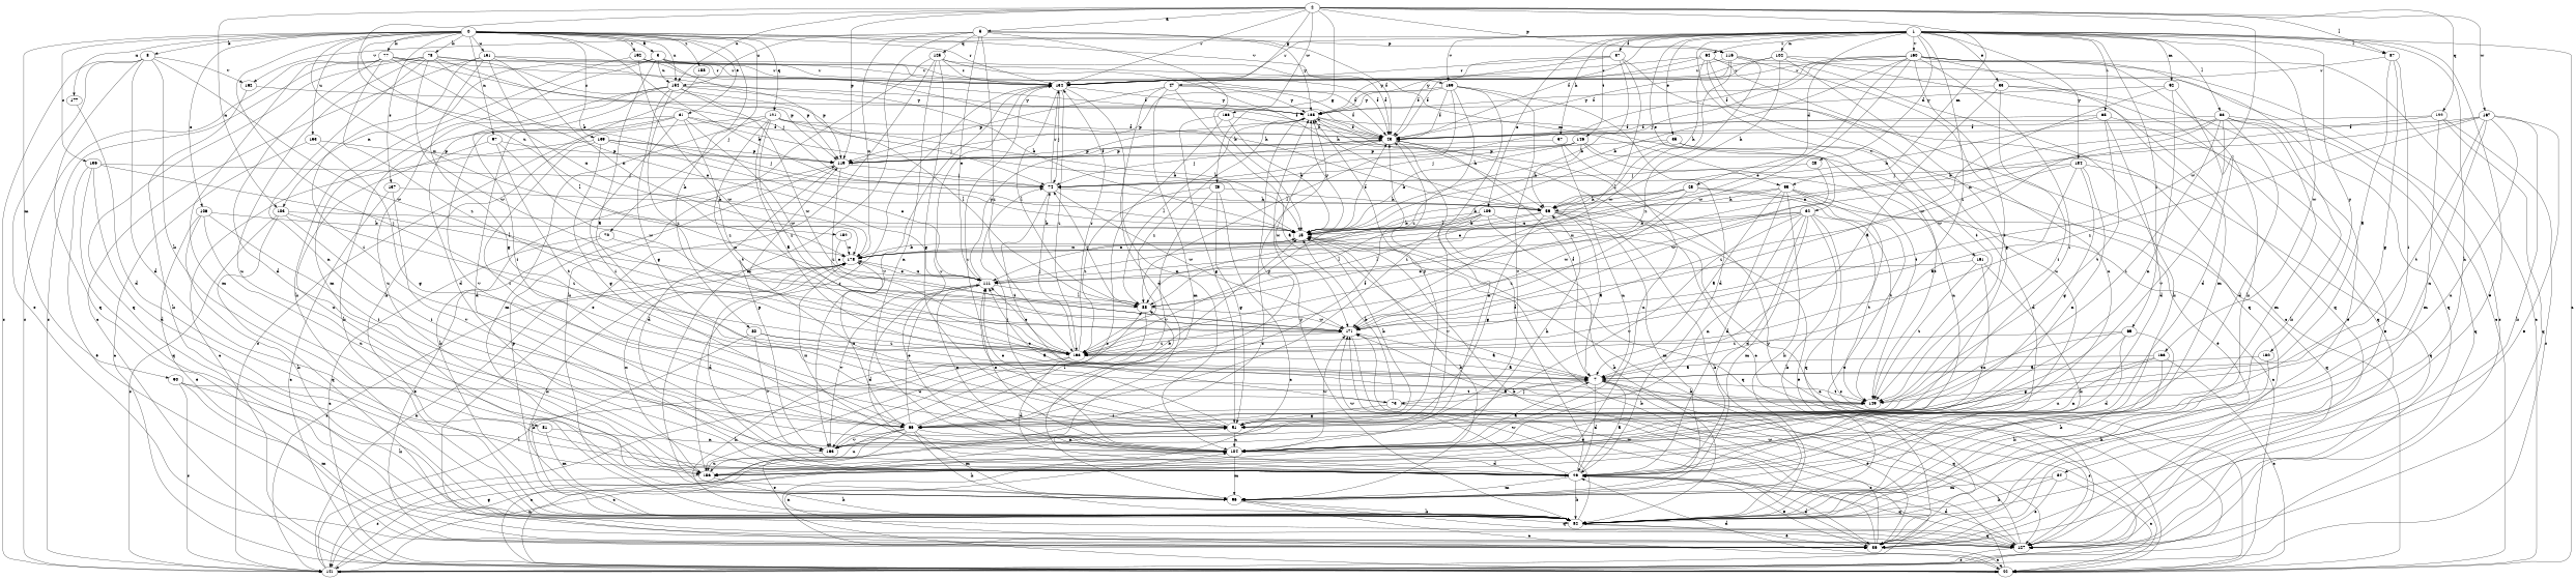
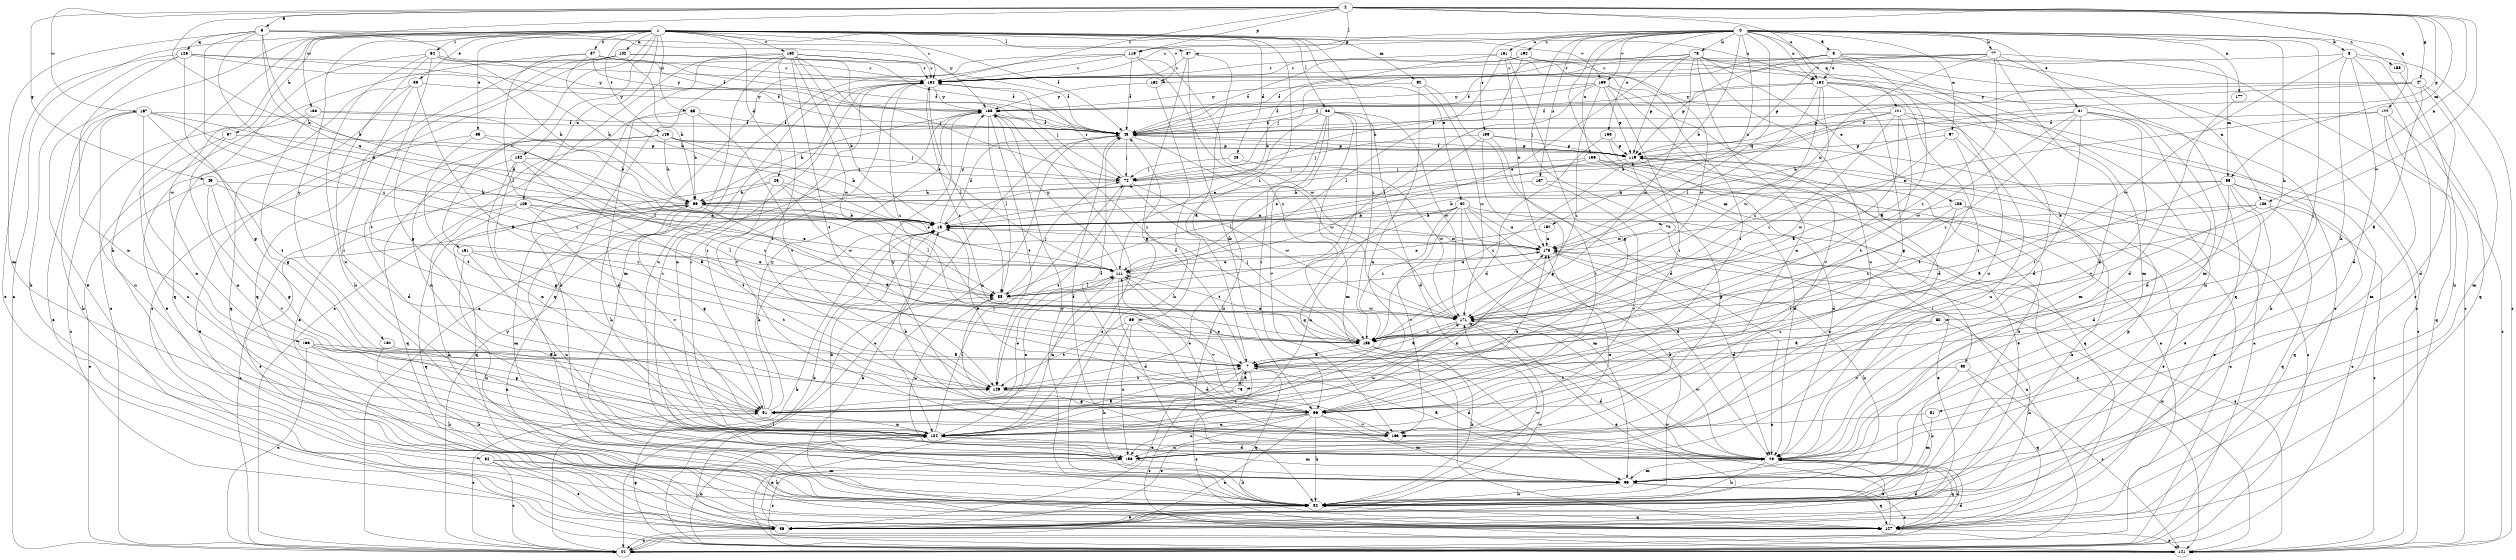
  strict digraph {
    0
    3
    8
    15
    31
    70
    73
    77
    78
    80
    90
    97
    106
    116
    121
    134
    136
    137
    139
    151
    152
    153
    154
    159
    177
    178
    188
    192
    43
    95
    103
    119
    7
    96
    36
    171
    162
    29
    127
    141
    81
    185
    193
    82
    66
    163
    22
    111
    51
    74
    104
    156
    149
    88
    59
    1
    25
    28
    32
    33
    35
    37
    54
    57
    n65 [label=69]
    64
    65
    83
    87
    92
    102
    109
    146
    160
    161
    166
    180
    184
    2
    5
    47
    49
    122
    167
    168
    125
    0 -> 3 [label=a]
    0 -> 8 [label=b]
    0 -> 15 [label=b]
    0 -> 31 [label=e]
    0 -> 70 [label=j]
    0 -> 73 [label=j]
    0 -> 77 [label=k]
    0 -> 78 [label=k]
    0 -> 80 [label=k]
    0 -> 90 [label=m]
    0 -> 97 [label=n]
-   0 -> 106 [label=o]
+   78 -> 106 [label=o]
    0 -> 116 [label=p]
    0 -> 121 [label=q]
    0 -> 134 [label=r]
    0 -> 136 [label=s]
    0 -> 137 [label=s]
    0 -> 139 [label=s]
    0 -> 151 [label=u]
    0 -> 152 [label=u]
    0 -> 153 [label=u]
    0 -> 154 [label=u]
    0 -> 159 [label=v]
    0 -> 177 [label=x]
    0 -> 178 [label=x]
    0 -> 188 [label=z]
    0 -> 192 [label=z]
    3 -> 134 [label=r]
    3 -> 154 [label=u]
    3 -> 43 [label=f]
    3 -> 95 [label=m]
    3 -> 103 [label=n]
    3 -> 119 [label=p]
    3 -> 7 [label=a]
    3 -> 96 [label=m]
    8 -> 36 [label=e]
    8 -> 171 [label=w]
    8 -> 162 [label=v]
    8 -> 29 [label=d]
    8 -> 127 [label=q]
    8 -> 141 [label=s]
    8 -> 81 [label=k]
    15 -> 178 [label=x]
    15 -> 43 [label=f]
    15 -> 185 [label=y]
    31 -> 15 [label=b]
    31 -> 43 [label=f]
    31 -> 171 [label=w]
    31 -> 29 [label=d]
    31 -> 193 [label=z]
    31 -> 82 [label=k]
    31 -> 66 [label=i]
    31 -> 163 [label=v]
    70 -> 178 [label=x]
    70 -> 36 [label=e]
    70 -> 22 [label=c]
    73 -> 15 [label=b]
    73 -> 7 [label=a]
    73 -> 141 [label=s]
    73 -> 111 [label=o]
    73 -> 51 [label=g]
    77 -> 134 [label=r]
    77 -> 178 [label=x]
    77 -> 43 [label=f]
    77 -> 119 [label=p]
    77 -> 96 [label=m]
    77 -> 29 [label=d]
    77 -> 141 [label=s]
    77 -> 193 [label=z]
    78 -> 134 [label=r]
    78 -> 119 [label=p]
    78 -> 171 [label=w]
    78 -> 127 [label=q]
    78 -> 141 [label=s]
    78 -> 111 [label=o]
    78 -> 74 [label=j]
    78 -> 104 [label=n]
    78 -> 156 [label=u]
    80 -> 7 [label=a]
    80 -> 193 [label=z]
    80 -> 82 [label=k]
    80 -> 163 [label=v]
-   90 -> 127 [label=m]
+   90 -> 127 [label=q]
    90 -> 141 [label=s]
    90 -> 82 [label=k]
    90 -> 149 [label=t]
    97 -> 119 [label=p]
    97 -> 171 [label=w]
    97 -> 156 [label=u]
    97 -> 149 [label=t]
    106 -> 15 [label=b]
    106 -> 36 [label=e]
    106 -> 82 [label=k]
    106 -> 66 [label=i]
    106 -> 156 [label=u]
    116 -> 134 [label=r]
    116 -> 43 [label=f]
    116 -> 171 [label=w]
    116 -> 193 [label=z]
    116 -> 22 [label=c]
    116 -> 156 [label=u]
    121 -> 15 [label=b]
    121 -> 43 [label=f]
    121 -> 7 [label=a]
    121 -> 96 [label=m]
    121 -> 141 [label=s]
    121 -> 193 [label=z]
    121 -> 74 [label=j]
    121 -> 149 [label=t]
    134 -> 185 [label=y]
    134 -> 193 [label=z]
    134 -> 163 [label=v]
    134 -> 74 [label=j]
    134 -> 104 [label=n]
    134 -> 88 [label=l]
    136 -> 36 [label=e]
    136 -> 29 [label=d]
    136 -> 127 [label=q]
    136 -> 74 [label=j]
    136 -> 88 [label=l]
    137 -> 163 [label=v]
    137 -> 22 [label=c]
    137 -> 59 [label=h]
    139 -> 119 [label=p]
    139 -> 66 [label=i]
    139 -> 22 [label=c]
    139 -> 111 [label=o]
    139 -> 51 [label=g]
    139 -> 74 [label=j]
    151 -> 15 [label=b]
    151 -> 134 [label=r]
    151 -> 178 [label=x]
    151 -> 66 [label=i]
    151 -> 22 [label=c]
    151 -> 51 [label=g]
    151 -> 88 [label=l]
    152 -> 178 [label=x]
    152 -> 111 [label=o]
    153 -> 119 [label=p]
    153 -> 22 [label=c]
-   153 -> 51 [label=g]
+   153 -> 51 [label=d]
    154 -> 43 [label=f]
    154 -> 171 [label=w]
    154 -> 29 [label=d]
    154 -> 185 [label=y]
    154 -> 193 [label=z]
    154 -> 66 [label=i]
    154 -> 51 [label=g]
    154 -> 156 [label=u]
    154 -> 88 [label=l]
    159 -> 43 [label=f]
    159 -> 119 [label=p]
    159 -> 29 [label=d]
    159 -> 185 [label=y]
    159 -> 193 [label=z]
    159 -> 66 [label=i]
    159 -> 163 [label=v]
    159 -> 88 [label=l]
    177 -> 29 [label=d]
    178 -> 15 [label=b]
    178 -> 29 [label=d]
    178 -> 141 [label=s]
    178 -> 82 [label=k]
    178 -> 111 [label=o]
    188 -> 82 [label=k]
    192 -> 134 [label=r]
    192 -> 43 [label=f]
    192 -> 171 [label=w]
    192 -> 82 [label=k]
    192 -> 59 [label=h]
    43 -> 119 [label=p]
    43 -> 171 [label=w]
    43 -> 22 [label=c]
    43 -> 74 [label=j]
    43 -> 104 [label=n]
    95 -> 15 [label=b]
    95 -> 7 [label=a]
    95 -> 36 [label=e]
    95 -> 29 [label=d]
    95 -> 127 [label=q]
-   95 -> 82 [label=k]
+   95 -> 82 [label=e]
    95 -> 22 [label=c]
    95 -> 59 [label=h]
    103 -> 15 [label=b]
    103 -> 127 [label=q]
    103 -> 141 [label=s]
    103 -> 193 [label=z]
    103 -> 66 [label=i]
    119 -> 43 [label=f]
    119 -> 29 [label=d]
    119 -> 193 [label=z]
    119 -> 82 [label=k]
+   119 -> 22 [label=c]
    119 -> 74 [label=j]
    7 -> 73 [label=j]
    7 -> 43 [label=f]
    7 -> 36 [label=e]
    7 -> 29 [label=d]
    7 -> 127 [label=q]
    7 -> 141 [label=s]
    7 -> 149 [label=t]
    96 -> 15 [label=b]
    96 -> 127 [label=q]
    96 -> 82 [label=k]
    96 -> 22 [label=c]
    36 -> 15 [label=b]
    36 -> 171 [label=w]
    36 -> 29 [label=d]
    36 -> 22 [label=c]
    36 -> 104 [label=n]
    171 -> 7 [label=a]
    171 -> 36 [label=e]
    171 -> 193 [label=z]
    162 -> 185 [label=y]
    162 -> 82 [label=k]
    29 -> 43 [label=f]
    29 -> 7 [label=a]
    29 -> 96 [label=m]
    29 -> 36 [label=e]
    29 -> 171 [label=w]
    29 -> 127 [label=q]
    29 -> 82 [label=k]
    127 -> 15 [label=b]
    127 -> 171 [label=w]
    127 -> 29 [label=d]
    127 -> 141 [label=s]
    141 -> 178 [label=x]
    141 -> 51 [label=g]
    141 -> 104 [label=n]
    141 -> 88 [label=l]
    81 -> 96 [label=m]
    81 -> 104 [label=n]
    185 -> 43 [label=f]
    185 -> 141 [label=s]
    185 -> 193 [label=z]
    185 -> 149 [label=t]
    185 -> 88 [label=l]
    185 -> 59 [label=h]
    193 -> 134 [label=r]
    193 -> 7 [label=a]
    193 -> 29 [label=d]
    193 -> 82 [label=k]
    193 -> 111 [label=o]
    193 -> 74 [label=j]
    82 -> 119 [label=p]
    82 -> 36 [label=e]
    82 -> 171 [label=w]
    82 -> 127 [label=q]
    82 -> 185 [label=y]
    66 -> 178 [label=x]
    66 -> 43 [label=f]
    66 -> 96 [label=m]
    66 -> 36 [label=e]
    66 -> 185 [label=y]
    66 -> 82 [label=k]
    66 -> 163 [label=v]
    66 -> 22 [label=c]
    66 -> 111 [label=o]
    66 -> 104 [label=n]
    66 -> 156 [label=u]
    66 -> 88 [label=l]
    163 -> 15 [label=b]
    163 -> 119 [label=p]
    163 -> 156 [label=u]
    22 -> 15 [label=b]
    22 -> 29 [label=d]
    22 -> 185 [label=y]
    111 -> 178 [label=x]
    111 -> 29 [label=d]
    111 -> 185 [label=y]
    111 -> 163 [label=v]
    111 -> 104 [label=n]
    111 -> 88 [label=l]
    51 -> 15 [label=b]
    51 -> 134 [label=r]
    51 -> 185 [label=y]
    51 -> 22 [label=c]
    51 -> 111 [label=o]
    51 -> 104 [label=n]
    74 -> 134 [label=r]
    74 -> 171 [label=w]
    74 -> 149 [label=t]
    74 -> 59 [label=h]
    104 -> 134 [label=r]
    104 -> 178 [label=x]
    104 -> 7 [label=a]
    104 -> 96 [label=m]
    104 -> 171 [label=w]
    104 -> 29 [label=d]
    104 -> 111 [label=o]
    104 -> 74 [label=j]
    104 -> 59 [label=h]
    156 -> 134 [label=r]
    156 -> 178 [label=x]
    156 -> 141 [label=s]
    156 -> 82 [label=k]
    149 -> 66 [label=i]
    88 -> 171 [label=w]
    88 -> 74 [label=j]
    88 -> 156 [label=u]
    59 -> 15 [label=b]
    59 -> 7 [label=a]
    59 -> 96 [label=m]
    59 -> 36 [label=e]
    59 -> 82 [label=k]
    59 -> 51 [label=g]
    59 -> 88 [label=l]
    1 -> 134 [label=r]
    1 -> 154 [label=u]
    1 -> 159 [label=v]
    1 -> 43 [label=f]
    1 -> 36 [label=e]
    1 -> 193 [label=z]
    1 -> 22 [label=c]
    1 -> 25 [label=d]
    1 -> 28 [label=d]
    1 -> 32 [label=e]
    1 -> 33 [label=e]
    1 -> 35 [label=e]
    1 -> 37 [label=f]
    1 -> 54 [label=h]
    1 -> 57 [label=h]
    1 -> n65 [label=i]
    1 -> 64 [label=i]
    1 -> 65 [label=i]
    1 -> 83 [label=l]
    1 -> 87 [label=l]
    1 -> 92 [label=m]
    1 -> 102 [label=n]
    1 -> 109 [label=o]
    1 -> 146 [label=t]
    1 -> 160 [label=v]
    1 -> 161 [label=v]
    1 -> 166 [label=w]
    1 -> 180 [label=y]
    1 -> 184 [label=y]
    25 -> 178 [label=x]
    25 -> 171 [label=w]
    25 -> 127 [label=q]
    25 -> 111 [label=o]
    25 -> 149 [label=t]
    25 -> 59 [label=h]
    28 -> 171 [label=w]
    28 -> 74 [label=j]
    32 -> 15 [label=b]
    32 -> 178 [label=x]
    32 -> 96 [label=m]
    32 -> 29 [label=d]
    32 -> 141 [label=s]
    32 -> 193 [label=z]
    32 -> 82 [label=k]
    32 -> 163 [label=v]
    32 -> 104 [label=n]
    32 -> 149 [label=t]
    33 -> 7 [label=a]
    33 -> 36 [label=e]
    33 -> 127 [label=q]
    33 -> 185 [label=y]
    33 -> 66 [label=i]
    35 -> 119 [label=p]
    35 -> 36 [label=e]
    35 -> 149 [label=t]
    35 -> 88 [label=l]
    37 -> 15 [label=b]
    37 -> 134 [label=r]
    37 -> 43 [label=f]
    37 -> 185 [label=y]
    37 -> 22 [label=c]
    37 -> 88 [label=l]
    54 -> 96 [label=m]
    54 -> 36 [label=e]
    54 -> 82 [label=k]
    54 -> 22 [label=c]
    57 -> 119 [label=p]
    57 -> 104 [label=n]
    57 -> 156 [label=u]
    n65 -> 29 [label=d]
    n65 -> 193 [label=z]
    n65 -> 82 [label=k]
    n65 -> 156 [label=u]
    n65 -> 149 [label=t]
    64 -> 134 [label=r]
    64 -> 127 [label=q]
    64 -> 185 [label=y]
    64 -> 82 [label=k]
    64 -> 156 [label=u]
    64 -> 149 [label=t]
    64 -> 59 [label=h]
    65 -> 43 [label=f]
    65 -> 36 [label=e]
    65 -> 29 [label=d]
    65 -> 149 [label=t]
    65 -> 59 [label=h]
    83 -> 43 [label=f]
    83 -> 96 [label=m]
    83 -> 171 [label=w]
    83 -> 29 [label=d]
    83 -> 127 [label=q]
    83 -> 82 [label=k]
    83 -> 66 [label=i]
    83 -> 163 [label=v]
    83 -> 111 [label=o]
    87 -> 134 [label=r]
    87 -> 7 [label=a]
    87 -> 66 [label=i]
    87 -> 51 [label=g]
    92 -> 171 [label=w]
    92 -> 29 [label=d]
    92 -> 185 [label=y]
    92 -> 104 [label=n]
    102 -> 134 [label=r]
    102 -> 43 [label=f]
    102 -> 127 [label=q]
    102 -> 141 [label=s]
    102 -> 51 [label=g]
    102 -> 59 [label=h]
    109 -> 15 [label=b]
    109 -> 127 [label=q]
    109 -> 82 [label=k]
    109 -> 163 [label=v]
    109 -> 22 [label=c]
    109 -> 111 [label=o]
    109 -> 88 [label=l]
    146 -> 15 [label=b]
    146 -> 119 [label=p]
    146 -> 29 [label=d]
    146 -> 74 [label=j]
    146 -> 104 [label=n]
    146 -> 59 [label=h]
    160 -> 15 [label=b]
    160 -> 134 [label=r]
    160 -> 43 [label=f]
    160 -> 96 [label=m]
    160 -> 171 [label=w]
    160 -> 127 [label=q]
    160 -> 82 [label=k]
    160 -> 66 [label=i]
    160 -> 22 [label=c]
    160 -> 111 [label=o]
    160 -> 74 [label=j]
    160 -> 149 [label=t]
    161 -> 82 [label=k]
    161 -> 111 [label=o]
    161 -> 156 [label=u]
    161 -> 149 [label=t]
    166 -> 7 [label=a]
    166 -> 82 [label=k]
    166 -> 22 [label=c]
    166 -> 51 [label=g]
    166 -> 104 [label=n]
    180 -> 7 [label=a]
    180 -> 82 [label=k]
    184 -> 7 [label=a]
    184 -> 127 [label=q]
    184 -> 193 [label=z]
    184 -> 51 [label=g]
    184 -> 74 [label=j]
    184 -> 104 [label=n]
    2 -> 15 [label=b]
    2 -> 116 [label=p]
    2 -> 134 [label=r]
    2 -> 154 [label=u]
    2 -> 95 [label=m]
    2 -> 103 [label=n]
    2 -> 119 [label=p]
    2 -> 171 [label=w]
    2 -> 87 [label=l]
    2 -> 5 [label=a]
    2 -> 47 [label=g]
    2 -> 49 [label=g]
    2 -> 122 [label=q]
    2 -> 167 [label=w]
    2 -> 168 [label=w]
    5 -> 15 [label=b]
    5 -> 178 [label=x]
    5 -> 43 [label=f]
    5 -> 96 [label=m]
    5 -> 162 [label=v]
    5 -> 185 [label=y]
    5 -> 193 [label=z]
    5 -> 111 [label=o]
    5 -> 125 [label=q]
    47 -> 43 [label=f]
    47 -> 119 [label=p]
    47 -> 7 [label=a]
    47 -> 96 [label=m]
    47 -> 29 [label=d]
    47 -> 185 [label=y]
    49 -> 193 [label=z]
    49 -> 163 [label=v]
    49 -> 22 [label=c]
    49 -> 51 [label=g]
    49 -> 59 [label=h]
    122 -> 178 [label=x]
    122 -> 43 [label=f]
    122 -> 96 [label=m]
    122 -> 127 [label=q]
    122 -> 141 [label=s]
    167 -> 15 [label=b]
    167 -> 43 [label=f]
    167 -> 36 [label=e]
    167 -> 193 [label=z]
    167 -> 82 [label=k]
    167 -> 104 [label=n]
    167 -> 156 [label=u]
    167 -> 149 [label=t]
    168 -> 15 [label=b]
    168 -> 43 [label=f]
    168 -> 141 [label=s]
    168 -> 51 [label=g]
    125 -> 134 [label=r]
    125 -> 43 [label=f]
    125 -> 36 [label=e]
    125 -> 82 [label=k]
    125 -> 51 [label=g]
    125 -> 104 [label=n]
    125 -> 59 [label=h]
  }
